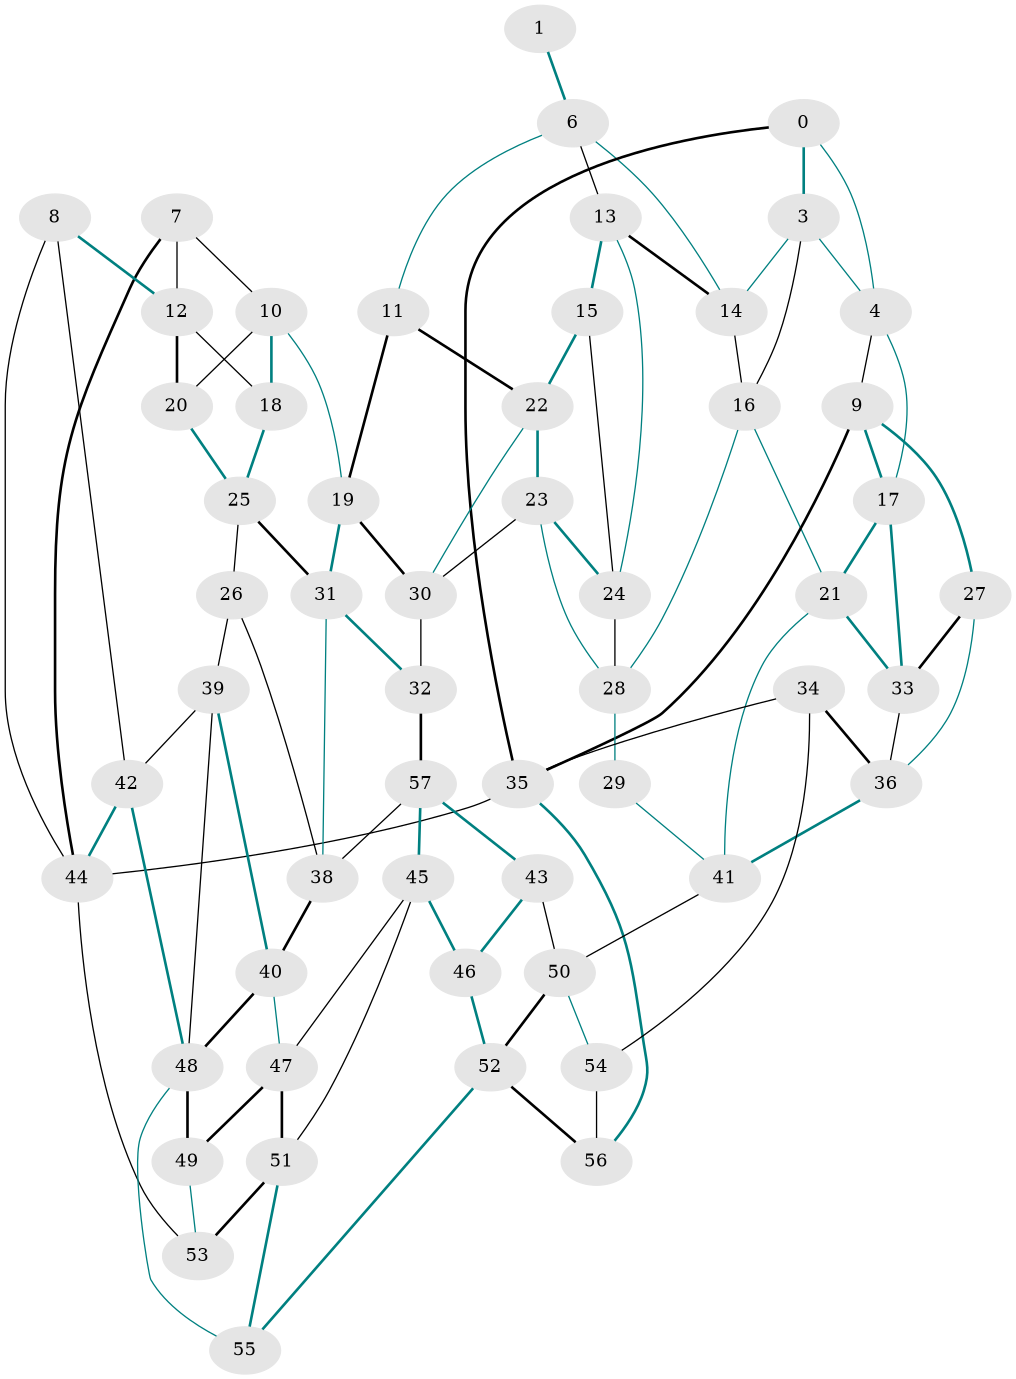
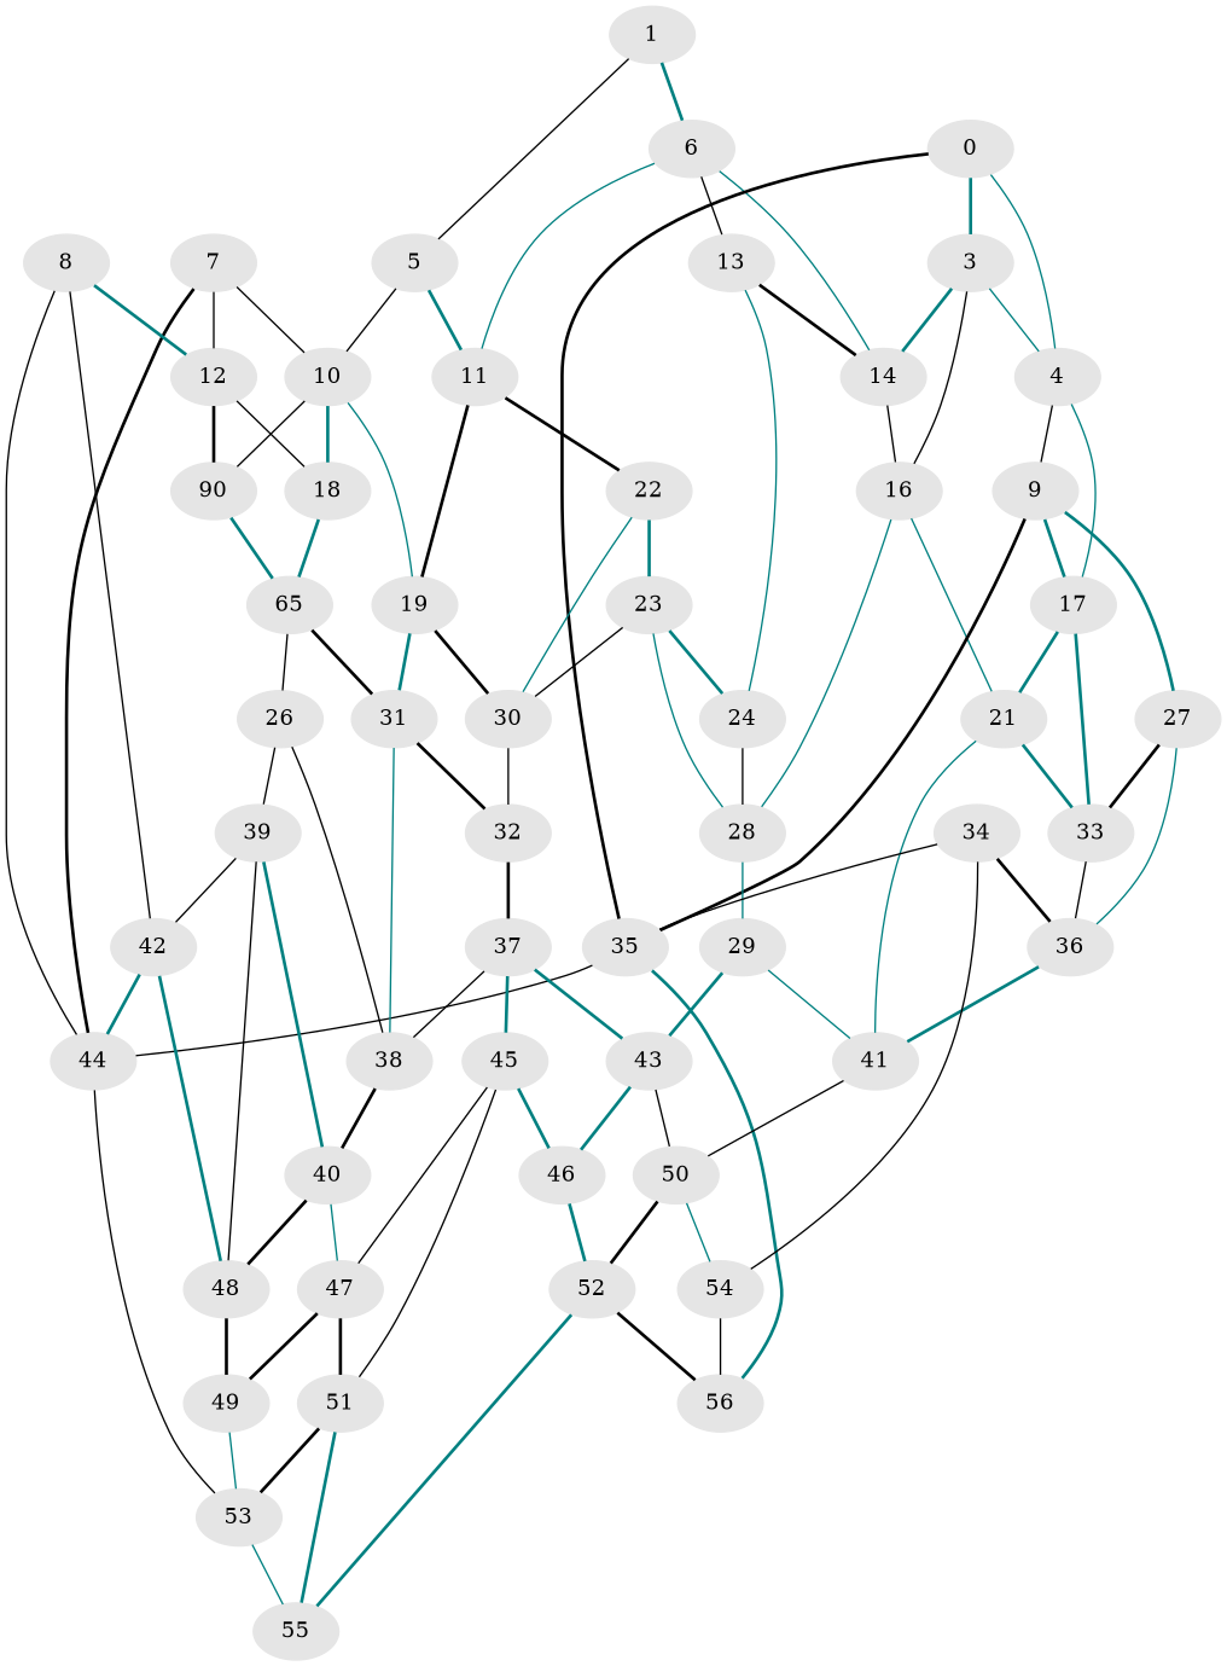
  graph {
    node [color=gray90 style=filled]
    edge [color=black style=solid weight=1.0]
    1
+   5
    6
    10
    11
    14
    13
    n8 [label=0]
    3
    4
    35
    16
    9
    17
    44
    56
    21
    28
    27
    33
    7
    12
    18
    19
-   20
+   20 [label=90]
    22
-   15
    24
    53
    8
    42
    48
    36
-   25
+   25 [label=65]
    30
    31
    23
    41
    29
    26
    32
    38
    50
    39
    40
    43
    46
-   37 [label=57]
+   37
    45
    34
    54
    47
    51
    49
    52
    55
+   1 -- 5
    1 -- 6 [color=teal style=bold]
+   5 -- 10
+   5 -- 11 [color=teal style=bold]
    6 -- 11 [color=teal]
    6 -- 14 [color=teal]
    6 -- 13
    10 -- 18 [color=teal style=bold]
    10 -- 19 [color=teal]
    10 -- 20
    11 -- 19 [style=bold]
    11 -- 22 [style=bold]
    14 -- 16
    13 -- 14 [style=bold]
-   13 -- 15 [color=teal style=bold]
    13 -- 24 [color=teal]
    n8 -- 3 [color=teal style=bold]
    n8 -- 4 [color=teal]
    n8 -- 35 [style=bold]
-   3 -- 14 [color=teal]
+   3 -- 14 [color=teal style=bold]
    3 -- 4 [color=teal]
    3 -- 16
    4 -- 9
    4 -- 17 [color=teal]
    35 -- 44 [weight=2.0]
    35 -- 56 [color=teal style=bold]
    16 -- 21 [color=teal]
    16 -- 28 [color=teal]
    9 -- 35 [style=bold]
    9 -- 17 [color=teal style=bold]
    9 -- 27 [color=teal style=bold]
    17 -- 21 [color=teal style=bold]
    17 -- 33 [color=teal style=bold]
    44 -- 53
    21 -- 33 [color=teal style=bold]
    21 -- 41 [color=teal]
    28 -- 29 [color=teal]
    27 -- 33 [style=bold]
    27 -- 36 [color=teal]
    33 -- 36
    7 -- 10
    7 -- 44 [style=bold]
    7 -- 12
    12 -- 18
    12 -- 20 [style=bold]
    18 -- 25 [color=teal style=bold]
    19 -- 30 [style=bold]
    19 -- 31 [color=teal style=bold]
    20 -- 25 [color=teal style=bold]
    22 -- 30 [color=teal]
    22 -- 23 [color=teal style=bold]
-   15 -- 22 [color=teal style=bold]
-   15 -- 24
    24 -- 28
-   48 -- 55 [color=teal]
+   53 -- 55 [color=teal]
    8 -- 44
    8 -- 12 [color=teal style=bold]
    8 -- 42
    42 -- 44 [color=teal style=bold]
    42 -- 48 [color=teal style=bold]
    48 -- 49 [style=bold]
    36 -- 41 [color=teal style=bold]
    25 -- 31 [style=bold]
    25 -- 26
    30 -- 32
-   31 -- 32 [color=teal style=bold]
+   31 -- 32 [style=bold]
    31 -- 38 [color=teal]
    23 -- 28 [color=teal]
    23 -- 24 [color=teal style=bold]
    23 -- 30
    41 -- 50
    29 -- 41 [color=teal]
+   29 -- 43 [color=teal style=bold]
    26 -- 38
    26 -- 39
    32 -- 37 [style=bold]
    38 -- 40 [style=bold]
    50 -- 54 [color=teal]
    50 -- 52 [style=bold]
    39 -- 42
    39 -- 48
    39 -- 40 [color=teal style=bold]
    40 -- 48 [style=bold]
    40 -- 47 [color=teal]
    43 -- 50
    43 -- 46 [color=teal style=bold]
    46 -- 52 [color=teal style=bold]
    37 -- 38
    37 -- 43 [color=teal style=bold]
    37 -- 45 [color=teal style=bold]
    45 -- 46 [color=teal style=bold]
    45 -- 47
    45 -- 51
    34 -- 35
    34 -- 36 [style=bold]
    34 -- 54
    54 -- 56 [weight=2.0]
    47 -- 51 [style=bold]
    47 -- 49 [style=bold]
    51 -- 53 [style=bold]
    51 -- 55 [color=teal style=bold]
    49 -- 53 [color=teal]
    52 -- 56 [style=bold]
    52 -- 55 [color=teal style=bold]
  }
